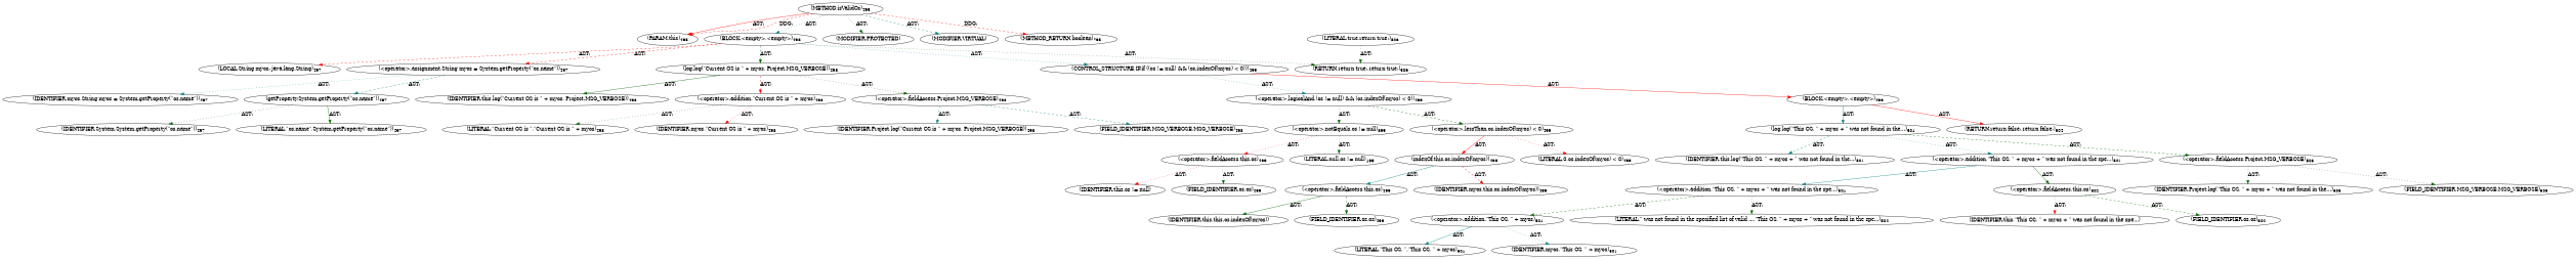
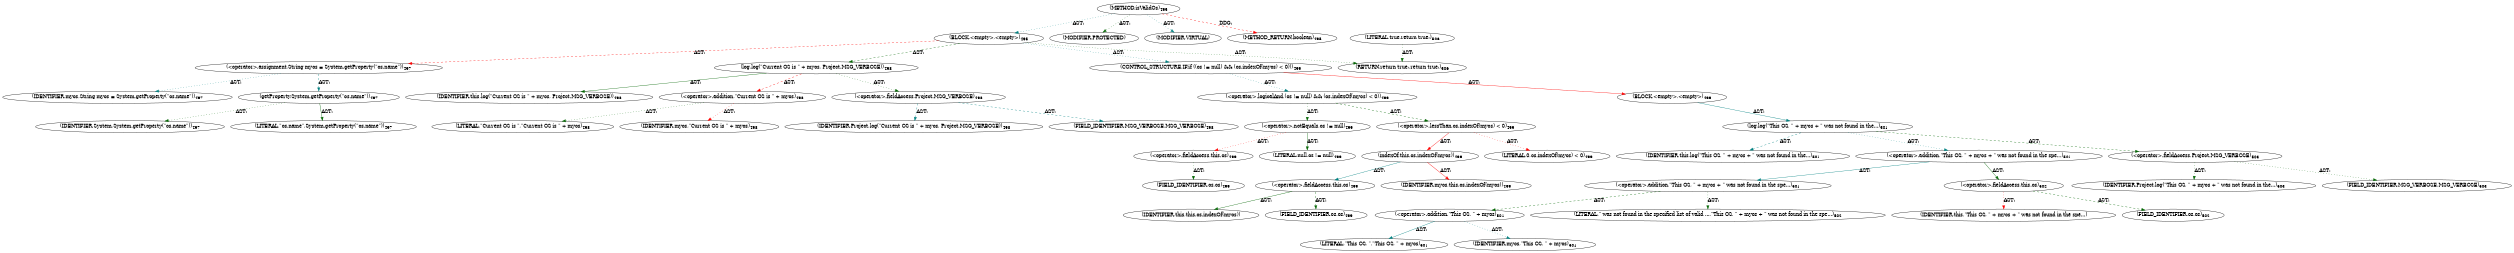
  digraph {
    edge [color=darkgreen style=dotted]
    n1 [label=<(METHOD,isValidOs)<SUB>495</SUB>>]
-   n2 [label=<(PARAM,this)<SUB>495</SUB>>]
    n3 [label=<(BLOCK,&lt;empty&gt;,&lt;empty&gt;)<SUB>495</SUB>>]
    n4 [label=<(MODIFIER,PROTECTED)>]
    n5 [label=<(MODIFIER,VIRTUAL)>]
-   n6 [label=<(METHOD_RETURN,boolean)<SUB>795</SUB>>]
-   n7 [label=<(LOCAL,String myos: java.lang.String)<SUB>497</SUB>>]
+   n6 [label=<(METHOD_RETURN,boolean)<SUB>495</SUB>>]
    n8 [label=<(&lt;operator&gt;.assignment,String myos = System.getProperty(&quot;os.name&quot;))<SUB>497</SUB>>]
    n9 [label=<(log,log(&quot;Current OS is &quot; + myos, Project.MSG_VERBOSE))<SUB>498</SUB>>]
    n10 [label=<(CONTROL_STRUCTURE,IF,if ((os != null) &amp;&amp; (os.indexOf(myos) &lt; 0)))<SUB>499</SUB>>]
    n11 [label=<(RETURN,return true;,return true;)<SUB>506</SUB>>]
    n12 [label=<(IDENTIFIER,myos,String myos = System.getProperty(&quot;os.name&quot;))<SUB>497</SUB>>]
    n13 [label=<(getProperty,System.getProperty(&quot;os.name&quot;))<SUB>497</SUB>>]
    n14 [label=<(IDENTIFIER,this,log(&quot;Current OS is &quot; + myos, Project.MSG_VERBOSE))<SUB>498</SUB>>]
    n15 [label=<(&lt;operator&gt;.addition,&quot;Current OS is &quot; + myos)<SUB>498</SUB>>]
    n16 [label=<(&lt;operator&gt;.fieldAccess,Project.MSG_VERBOSE)<SUB>498</SUB>>]
    n17 [label=<(&lt;operator&gt;.logicalAnd,(os != null) &amp;&amp; (os.indexOf(myos) &lt; 0))<SUB>499</SUB>>]
    n18 [label=<(BLOCK,&lt;empty&gt;,&lt;empty&gt;)<SUB>499</SUB>>]
    n19 [label=<(IDENTIFIER,System,System.getProperty(&quot;os.name&quot;))<SUB>497</SUB>>]
    n20 [label=<(LITERAL,&quot;os.name&quot;,System.getProperty(&quot;os.name&quot;))<SUB>497</SUB>>]
    n21 [label=<(LITERAL,&quot;Current OS is &quot;,&quot;Current OS is &quot; + myos)<SUB>498</SUB>>]
    n22 [label=<(IDENTIFIER,myos,&quot;Current OS is &quot; + myos)<SUB>498</SUB>>]
    n23 [label=<(IDENTIFIER,Project,log(&quot;Current OS is &quot; + myos, Project.MSG_VERBOSE))<SUB>498</SUB>>]
    n24 [label=<(FIELD_IDENTIFIER,MSG_VERBOSE,MSG_VERBOSE)<SUB>498</SUB>>]
-   n25 [label=<(&lt;operator&gt;.notEquals,os != null)<SUB>899</SUB>>]
+   n25 [label=<(&lt;operator&gt;.notEquals,os != null)<SUB>499</SUB>>]
    n26 [label=<(&lt;operator&gt;.lessThan,os.indexOf(myos) &lt; 0)<SUB>499</SUB>>]
    n27 [label=<(log,log(&quot;This OS, &quot; + myos + &quot; was not found in the...)<SUB>501</SUB>>]
-   n28 [label=<(RETURN,return false;,return false;)<SUB>504</SUB>>]
    n29 [label=<(&lt;operator&gt;.fieldAccess,this.os)<SUB>499</SUB>>]
-   n30 [label=<(LITERAL,null,os != null)<SUB>199</SUB>>]
+   n30 [label=<(LITERAL,null,os != null)<SUB>499</SUB>>]
    n31 [label=<(indexOf,this.os.indexOf(myos))<SUB>499</SUB>>]
    n32 [label=<(LITERAL,0,os.indexOf(myos) &lt; 0)<SUB>499</SUB>>]
-   n33 [label=<(IDENTIFIER,this,os != null)>]
    n34 [label=<(FIELD_IDENTIFIER,os,os)<SUB>499</SUB>>]
    n35 [label=<(&lt;operator&gt;.fieldAccess,this.os)<SUB>499</SUB>>]
    n36 [label=<(IDENTIFIER,myos,this.os.indexOf(myos))<SUB>499</SUB>>]
    n37 [label=<(IDENTIFIER,this,this.os.indexOf(myos))>]
    n38 [label=<(FIELD_IDENTIFIER,os,os)<SUB>499</SUB>>]
    n39 [label=<(IDENTIFIER,this,log(&quot;This OS, &quot; + myos + &quot; was not found in the...)<SUB>501</SUB>>]
    n40 [label=<(&lt;operator&gt;.addition,&quot;This OS, &quot; + myos + &quot; was not found in the spe...)<SUB>501</SUB>>]
    n41 [label=<(&lt;operator&gt;.fieldAccess,Project.MSG_VERBOSE)<SUB>503</SUB>>]
    n42 [label=<(&lt;operator&gt;.addition,&quot;This OS, &quot; + myos + &quot; was not found in the spe...)<SUB>501</SUB>>]
    n43 [label=<(&lt;operator&gt;.fieldAccess,this.os)<SUB>502</SUB>>]
    n44 [label=<(IDENTIFIER,Project,log(&quot;This OS, &quot; + myos + &quot; was not found in the...)<SUB>503</SUB>>]
    n45 [label=<(FIELD_IDENTIFIER,MSG_VERBOSE,MSG_VERBOSE)<SUB>503</SUB>>]
    n46 [label=<(&lt;operator&gt;.addition,&quot;This OS, &quot; + myos)<SUB>501</SUB>>]
    n47 [label=<(LITERAL,&quot; was not found in the specified list of valid ...,&quot;This OS, &quot; + myos + &quot; was not found in the spe...)<SUB>502</SUB>>]
    n48 [label=<(IDENTIFIER,this,&quot;This OS, &quot; + myos + &quot; was not found in the spe...)>]
    n49 [label=<(FIELD_IDENTIFIER,os,os)<SUB>502</SUB>>]
    n50 [label=<(LITERAL,&quot;This OS, &quot;,&quot;This OS, &quot; + myos)<SUB>501</SUB>>]
    n51 [label=<(IDENTIFIER,myos,&quot;This OS, &quot; + myos)<SUB>501</SUB>>]
    n52 [label=<(LITERAL,true,return true;)<SUB>506</SUB>>]
-   n1 -> n2 [color=red label="AST: " style=solid]
-   n1 -> n2 [color=red label="DDG: " style=dashed]
    n1 -> n3 [color=teal label="AST: "]
    n1 -> n4 [label="AST: "]
-   n1 -> n5 [color=teal label="AST: " style=dashed]
+   n1 -> n5 [color=teal label="AST: "]
    n1 -> n6 [color=red label="DDG: " style=dashed]
-   n3 -> n7 [color=red label="AST: " style=dashed]
    n3 -> n8 [color=red label="AST: " style=dashed]
    n3 -> n9 [label="AST: " style=dashed]
    n3 -> n10 [color=teal label="AST: "]
    n3 -> n11 [label="AST: "]
    n8 -> n12 [color=teal label="AST: "]
    n8 -> n13 [color=teal label="AST: " style=dashed]
    n9 -> n14 [label="AST: " style=solid]
    n9 -> n15 [color=red label="AST: " style=dashed]
    n9 -> n16 [label="AST: "]
    n10 -> n17 [color=teal label="AST: "]
    n10 -> n18 [color=red label="AST: " style=solid]
    n13 -> n19 [label="AST: "]
    n13 -> n20 [label="AST: " style=solid]
    n15 -> n21 [label="AST: "]
    n15 -> n22 [color=red label="AST: "]
    n16 -> n23 [color=teal label="AST: " style=dashed]
    n16 -> n24 [color=teal label="AST: " style=dashed]
    n17 -> n25 [label="AST: "]
    n17 -> n26 [label="AST: " style=dashed]
    n18 -> n27 [color=teal label="AST: " style=solid]
-   n18 -> n28 [color=red label="AST: " style=solid]
    n25 -> n29 [color=red label="AST: "]
-   n25 -> n30 [label="AST: "]
+   n25 -> n30 [label="AST: " style=solid]
    n26 -> n31 [color=red label="AST: " style=solid]
    n26 -> n32 [color=red label="AST: "]
    n27 -> n39 [color=teal label="AST: " style=dashed]
    n27 -> n40 [color=teal label="AST: "]
    n27 -> n41 [label="AST: " style=dashed]
-   n29 -> n33 [color=red label="AST: "]
    n29 -> n34 [label="AST: "]
    n31 -> n35 [color=teal label="AST: " style=solid]
-   n31 -> n36 [color=red label="AST: " style=dashed]
+   n31 -> n36 [color=red label="AST: " style=solid]
    n35 -> n37 [label="AST: " style=solid]
    n35 -> n38 [label="AST: " style=dashed]
    n40 -> n42 [color=teal label="AST: " style=solid]
    n40 -> n43 [label="AST: " style=solid]
    n41 -> n44 [label="AST: "]
    n41 -> n45 [label="AST: "]
    n42 -> n46 [label="AST: " style=dashed]
    n42 -> n47 [label="AST: "]
    n43 -> n48 [color=red label="AST: "]
    n43 -> n49 [label="AST: " style=dashed]
    n46 -> n50 [color=teal label="AST: " style=solid]
    n46 -> n51 [color=teal label="AST: "]
    n52 -> n11 [label="AST: "]
  }
